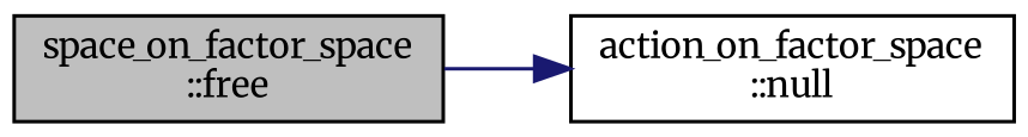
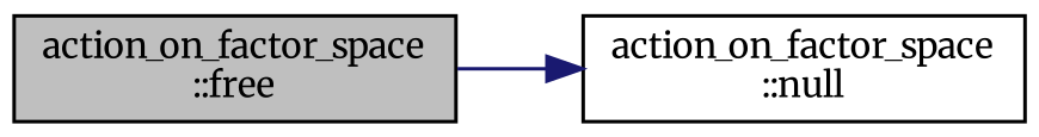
  digraph {
    rankdir=LR
    fontname=Merriweather
    node [color=black fontname=Merriweather fontsize=10 shape=record style=filled]
-   n1 [fillcolor=grey75 fontcolor=black height=0.2 label="space_on_factor_space\l::free" width=0.4]
+   n1 [fillcolor=grey75 fontcolor=black height=0.2 label="action_on_factor_space\l::free" width=0.4]
    n2 [fillcolor=white height=0.2 label="action_on_factor_space\l::null" width=0.4]
    n1 -> n2 [color=midnightblue fontname=Merriweather fontsize=10 labelfontname=Helvetica labelfontsize=10 style=solid]
  }
